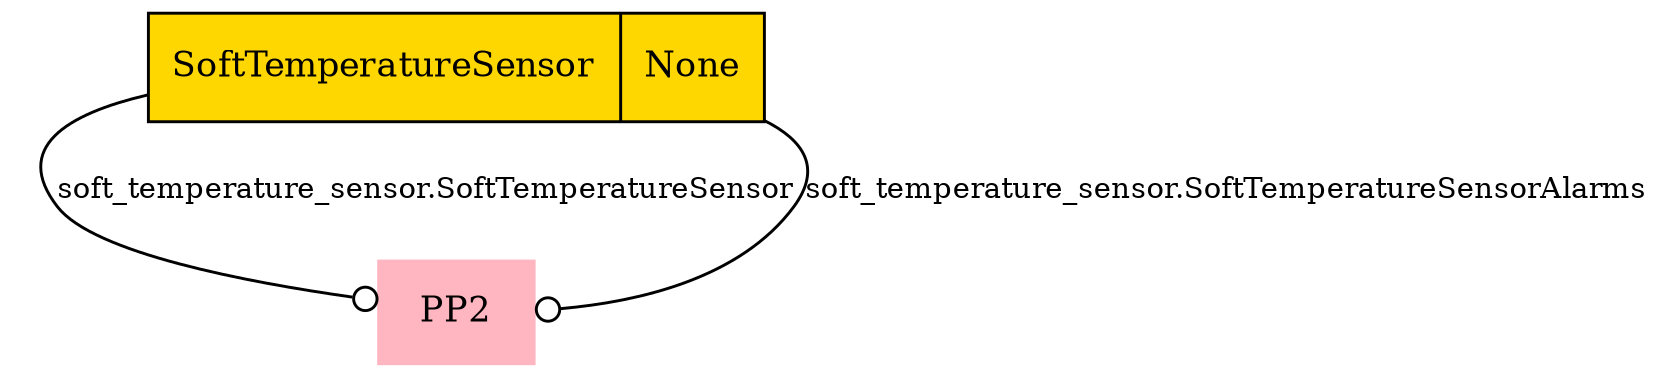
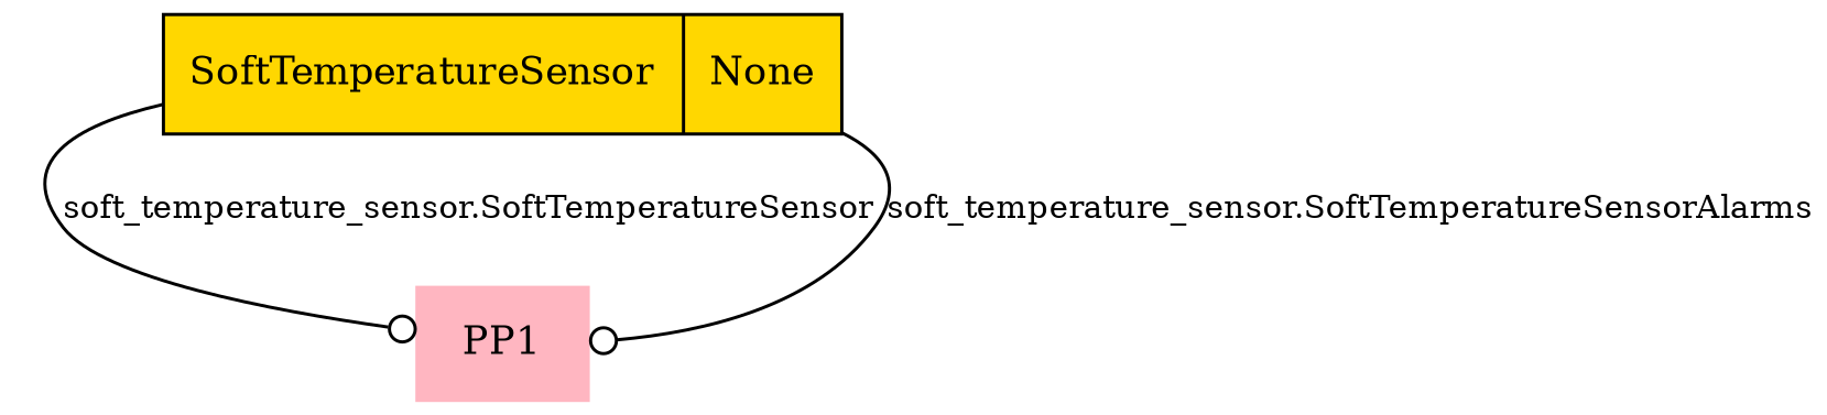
  digraph {
    rankdir=TB
    node [fontsize=12 style=filled]
    edge [arrowhead=odot fontsize=10]
    n1 [label="<f0> SoftTemperatureSensor | <f1> None" shape=record fillcolor=gold]
-   PP1 [shape=plaintext fillcolor=lightpink label=PP2]
+   PP1 [shape=plaintext fillcolor=lightpink]
    n1 -> PP1 [label="soft_temperature_sensor.SoftTemperatureSensor"]
    n1 -> PP1 [label="soft_temperature_sensor.SoftTemperatureSensorAlarms"]
  }
